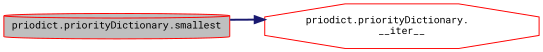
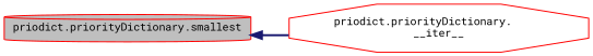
  digraph {
    rankdir=LR
    fontname="Roboto Mono"
    node [color=red fontname="Roboto Mono" fontsize=10 style=filled]
    n1 [fillcolor=grey75 fontcolor=black height=0.2 label="priodict.priorityDictionary.smallest" shape=cylinder width=0.4]
    n2 [fillcolor=white height=0.2 label="priodict.priorityDictionary.\l__iter__" shape=octagon width=0.4]
-   n2 -> n1 [color=midnightblue dir=back fontname="Roboto Mono" fontsize=10 labelfontname=Helvetica labelfontsize=10 style=bold]
+   n1 -> n2 [color=midnightblue dir=back fontname="Roboto Mono" fontsize=10 labelfontname=Helvetica labelfontsize=10 style=bold]
  }
